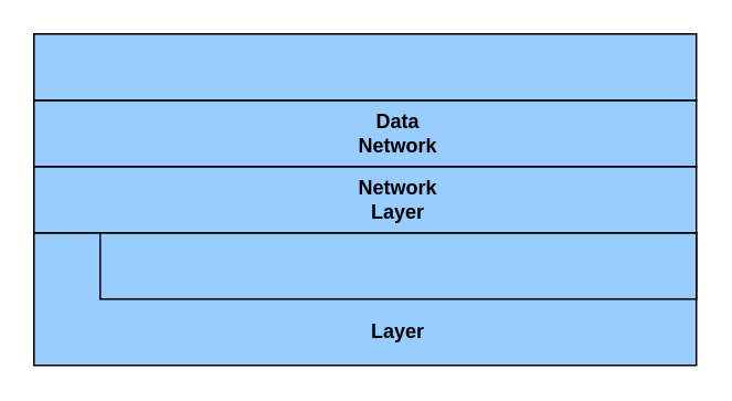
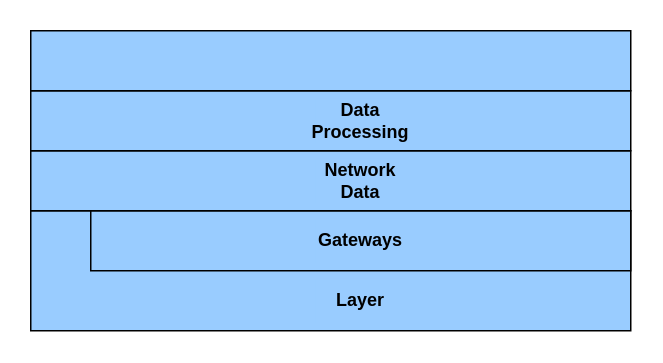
  <mxCell id="0" />
  <mxCell id="1" parent="0" />
  <mxCell id="2" value="" style="rounded=0;whiteSpace=wrap;html=1;fillColor=#99CCFF;fontStyle=1" vertex="1" parent="1"><mxGeometry x="20" y="140" width="400" height="80" as="geometry" /></mxCell>
  <mxCell id="3" value="" style="rounded=0;whiteSpace=wrap;html=1;fillColor=#99CCFF;fontStyle=1" vertex="1" parent="1"><mxGeometry x="60" y="140" width="360" height="40" as="geometry" /></mxCell>
  <mxCell id="4" value="" style="rounded=0;whiteSpace=wrap;html=1;fillColor=#99CCFF;fontStyle=1" vertex="1" parent="1"><mxGeometry x="20" y="100" width="400" height="40" as="geometry" /></mxCell>
  <mxCell id="5" value="" style="rounded=0;whiteSpace=wrap;html=1;fillColor=#99CCFF;fontStyle=1" vertex="1" parent="1"><mxGeometry x="20" y="60" width="400" height="40" as="geometry" /></mxCell>
  <mxCell id="6" value="" style="rounded=0;whiteSpace=wrap;html=1;fillColor=#99CCFF;fontStyle=1" vertex="1" parent="1"><mxGeometry x="20" y="20" width="400" height="40" as="geometry" /></mxCell>
  <mxCell id="7" value="Layer" style="text;html=1;strokeColor=none;fillColor=#99CCFF;align=center;verticalAlign=middle;whiteSpace=wrap;rounded=0;fontStyle=1" vertex="1" parent="1"><mxGeometry x="210" y="185" width="60" height="30" as="geometry" /></mxCell>
- <mxCell id="9" value="Network Layer" style="text;html=1;strokeColor=none;fillColor=#99CCFF;align=center;verticalAlign=middle;whiteSpace=wrap;rounded=0;fontStyle=1" vertex="1" parent="1"><mxGeometry x="210" y="105" width="60" height="30" as="geometry" /></mxCell>
- <mxCell id="10" value="Data Network" style="text;html=1;strokeColor=none;fillColor=#99CCFF;align=center;verticalAlign=middle;whiteSpace=wrap;rounded=0;fontStyle=1" vertex="1" parent="1"><mxGeometry x="210" y="65" width="60" height="30" as="geometry" /></mxCell>
+ <mxCell id="8" value="Gateways" style="text;html=1;strokeColor=none;fillColor=#99CCFF;align=center;verticalAlign=middle;whiteSpace=wrap;rounded=0;fontStyle=1" vertex="1" parent="1"><mxGeometry x="210" y="145" width="60" height="30" as="geometry" /></mxCell>
+ <mxCell id="9" value="Network Data" style="text;html=1;strokeColor=none;fillColor=#99CCFF;align=center;verticalAlign=middle;whiteSpace=wrap;rounded=0;fontStyle=1" vertex="1" parent="1"><mxGeometry x="210" y="105" width="60" height="30" as="geometry" /></mxCell>
+ <mxCell id="10" value="Data Processing" style="text;html=1;strokeColor=none;fillColor=#99CCFF;align=center;verticalAlign=middle;whiteSpace=wrap;rounded=0;fontStyle=1" vertex="1" parent="1"><mxGeometry x="210" y="65" width="60" height="30" as="geometry" /></mxCell>
